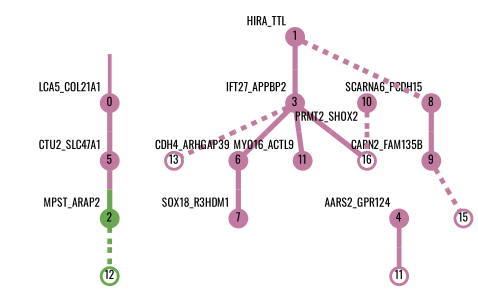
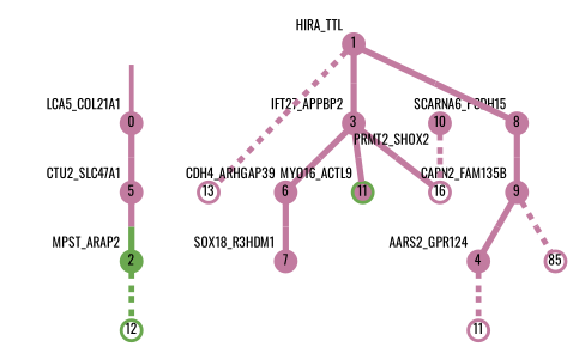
  strict digraph {
    fontname=Oswald
    forcelabels=true
    nodesep=0.7
    rankdir=TB
    ranksep=0.6
    splines=false
    node [color="#c27ba0ff" fillcolor="#c27ba0ff" fixedsize=true fontname=Oswald fontsize="12pt" penwidth=3 shape=circle style=filled]
    edge [arrowsize=0 color="#c27ba0ff;0.5:#c27ba0ff" fontname=Oswald minlen=1.0537633895874023 penwidth=5.5 style=solid]
    0 [height=0.25 xlabel=LCA5_COL21A1]
    5 [height=0.25 xlabel=CTU2_SLC47A1]
    1 [height=0.25 xlabel=HIRA_TTL]
    3 [height=0.25 xlabel=IFT27_APPBP2]
    8 [height=0.25 xlabel=SCARNA6_PCDH15]
    13 [height=0.25 style=solid]
    2 [color="#6aa84fff" fillcolor="#6aa84fff" height=0.25 xlabel=MPST_ARAP2]
    6 [height=0.25 xlabel=CDH4_ARHGAP39]
-   11 [height=0.25 xlabel=MYO16_ACTL9]
+   11 [color="#6aa84fff" height=0.25 xlabel=MYO16_ACTL9]
    16 [height=0.25 style=solid]
    9 [height=0.25 xlabel=CAPN2_FAM135B]
    12 [color="#6aa84fff" fillcolor="#6aa84fff" height=0.25 style=solid]
    7 [height=0.25 xlabel=SOX18_R3HDM1]
    10 [height=0.25 xlabel=PRMT2_SHOX2]
    4 [height=0.25 xlabel=AARS2_GPR124]
-   15 [height=0.25 style=solid]
+   15 [height=0.25 style=solid label=85]
    n17 [height=0.25 label=11 style=solid]
    normal [style=invis xlabel=LCA5_COL21A1 color="" fillcolor="" fixedsize="" fontsize="" shape=""]
    0 -> 5 [minlen=1.0]
    5 -> 2 [color="#c27ba0ff;0.5:#6aa84fff" minlen=1.9247312545776367]
    1 -> 3 [minlen=1.0]
-   1 -> 8 [minlen=1.0 style=dashed]
-   3 -> 13 [penwidth=5 style=dashed]
+   1 -> 8 [minlen=1.0]
+   1 -> 13 [penwidth=5 style=dashed]
    3 -> 6 [minlen=1.2150537967681885]
    3 -> 11 [minlen=1.1075268983840942]
    3 -> 16 [minlen=1.1505376100540161]
    8 -> 9 [minlen=1.1505376100540161]
    2 -> 12 [color="#6aa84fff;0.5:#6aa84fff" penwidth=5 style=dashed]
    6 -> 7 [minlen=1.1935484409332275]
+   9 -> 4 [minlen=1.2580645084381104]
    9 -> 15 [penwidth=5 style=dashed]
    10 -> 16 [penwidth=5 style=dashed]
-   4 -> n17 [penwidth=5]
+   4 -> n17 [penwidth=5 style=dashed]
    normal -> 0 [color="#c27ba0ff" penwidth=4 minlen=""]
  }
